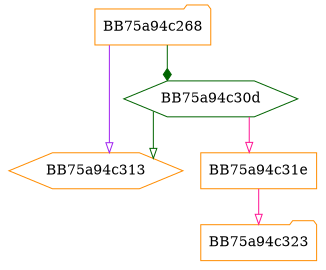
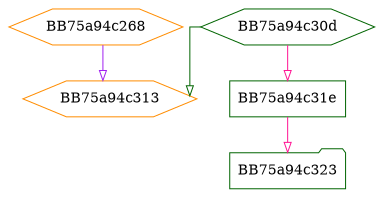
  digraph {
    splines=ortho
    node [color=darkorange shape=hexagon]
    edge [arrowhead=onormal color=darkgreen]
    BB75a94c313
-   BB75a94c268 [shape=folder]
+   BB75a94c268
    BB75a94c30d [color=darkgreen]
-   BB75a94c31e [shape=box]
-   BB75a94c323 [shape=folder]
+   BB75a94c31e [color=darkgreen shape=box]
+   BB75a94c323 [color=darkgreen shape=folder]
    BB75a94c268 -> BB75a94c313 [color=purple]
-   BB75a94c268 -> BB75a94c30d [arrowhead=diamond]
    BB75a94c30d -> BB75a94c313
    BB75a94c30d -> BB75a94c31e [color=deeppink]
    BB75a94c31e -> BB75a94c323 [color=deeppink]
  }
